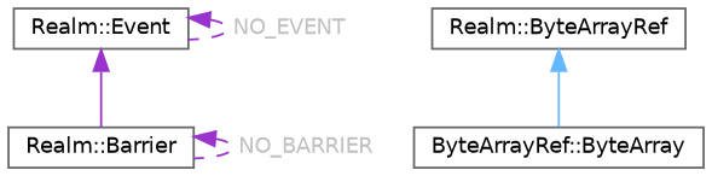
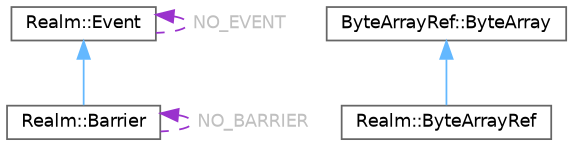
  digraph {
    node [color=gray40 fillcolor=white fontname=Helvetica fontsize=10 shape=box style=filled]
    edge [color=darkorchid3 dir=back fontname=Helvetica fontsize=10 labelfontname=Helvetica labelfontsize=10 style=dashed]
    n1 [height=0.2 label="Realm::Barrier" width=0.4]
    n2 [height=0.2 label="Realm::Event" width=0.4]
    n3 [height=0.2 label="ByteArrayRef::ByteArray" width=0.4]
    n4 [height=0.2 label="Realm::ByteArrayRef" width=0.4]
    n1 -> n1 [fontcolor=grey label=" NO_BARRIER"]
-   n2 -> n1 [style=solid]
+   n2 -> n1 [color=steelblue1 style=solid]
    n2 -> n2 [fontcolor=grey label=" NO_EVENT"]
-   n4 -> n3 [color=steelblue1 style=solid]
+   n3 -> n4 [color=steelblue1 style=solid]
  }
